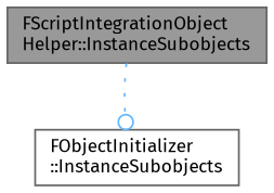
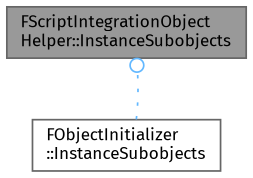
  digraph {
    rankdir=TB
    fontname="Fira Sans"
    node [fontname="Fira Sans" fontsize=10 shape=box style=filled]
    n1 [color=gray40 fillcolor=grey60 fontcolor=black height=0.2 label="FScriptIntegrationObject\lHelper::InstanceSubobjects" width=0.4]
    n2 [color=grey40 fillcolor=white height=0.2 label="FObjectInitializer\l::InstanceSubobjects" width=0.4]
-   n1 -> n2 [color=steelblue1 fontname="Fira Sans" fontsize=10 labelfontname=Helvetica labelfontsize=10 style=dotted arrowhead=odot]
+   n2 -> n1 [color=steelblue1 fontname="Fira Sans" fontsize=10 labelfontname=Helvetica labelfontsize=10 style=dotted arrowhead=odot]
  }
